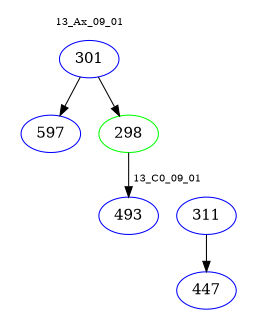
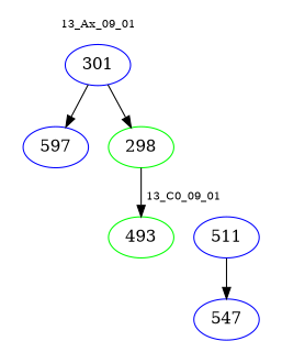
  digraph {
    node [color=blue]
    edge [color=black]
    n1 [label=301]
    n2 [label=597]
    n3 [color=green label=298]
-   n4 [label=311]
-   n5 [label=493]
-   n6 [label=447]
+   n4 [label=511]
+   n5 [color=green label=493]
+   n6 [label=547]
    subgraph cluster_1 {
      color=white
      fontsize=10
      label="13_Ax_09_01"
      n1
      n2
      n3
    }
    subgraph cluster_2 {
      color=white
      fontsize=10
      label="13_C0_09_01"
      n4
      n5
      n6
    }
    n1 -> n2
    n1 -> n3
    n3 -> n5
    n4 -> n6
  }
